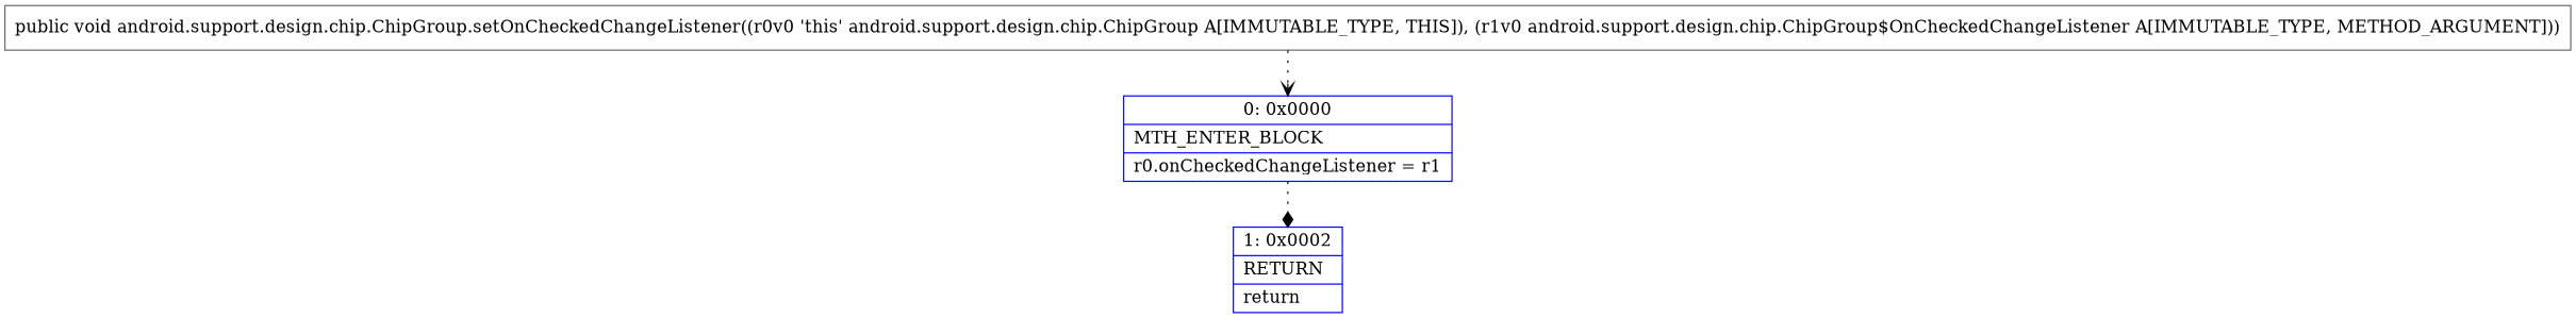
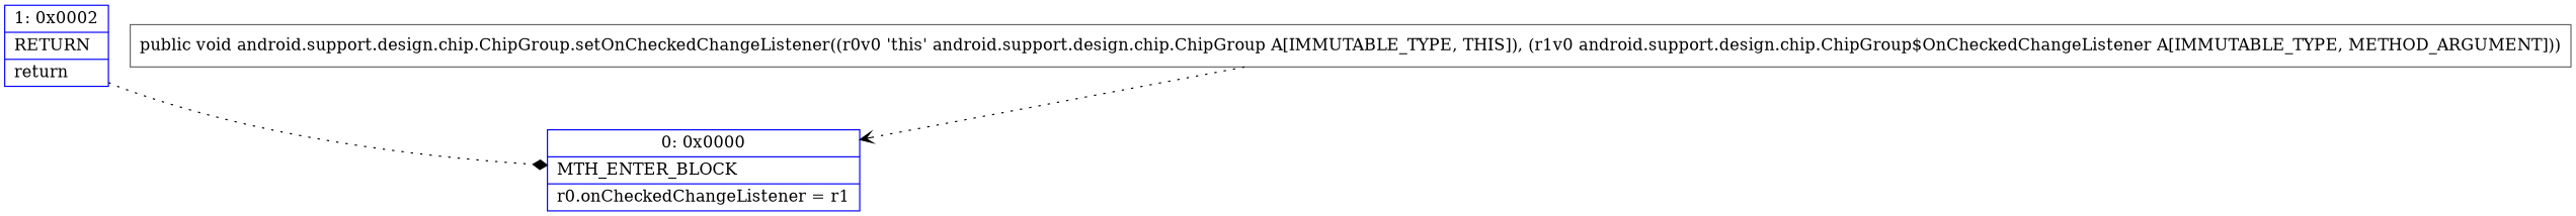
  digraph {
    node [shape=record color=blue]
    edge [style=dotted]
    n1 [label="{0\:\ 0x0000|MTH_ENTER_BLOCK\l|r0.onCheckedChangeListener = r1\l}"]
    n2 [label="{1\:\ 0x0002|RETURN\l|return\l}"]
    n3 [label="{public void android.support.design.chip.ChipGroup.setOnCheckedChangeListener((r0v0 'this' android.support.design.chip.ChipGroup A[IMMUTABLE_TYPE, THIS]), (r1v0 android.support.design.chip.ChipGroup$OnCheckedChangeListener A[IMMUTABLE_TYPE, METHOD_ARGUMENT])) }" color=gray40]
-   n1 -> n2 [arrowhead=diamond]
+   n2 -> n1 [arrowhead=diamond]
    n3 -> n1 [arrowhead=vee]
  }
